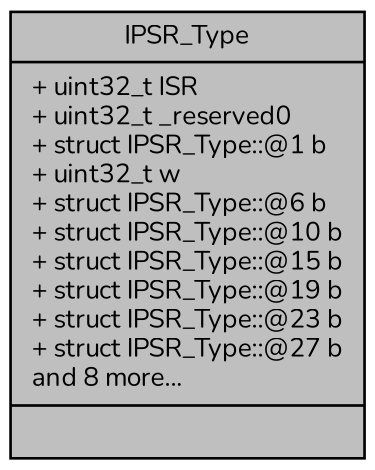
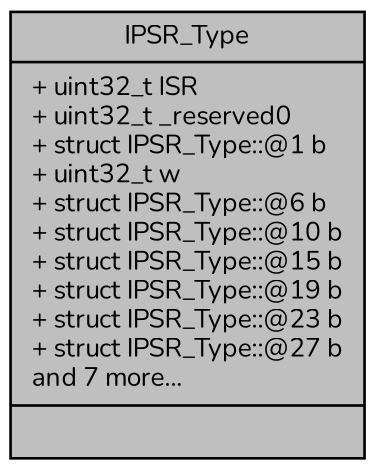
  digraph {
    fontname=Nunito
-   n1 [color=black fillcolor=grey75 fontcolor=black fontname=Nunito fontsize=10 height=0.2 label="{IPSR_Type\n|+ uint32_t ISR\l+ uint32_t _reserved0\l+ struct IPSR_Type::@1 b\l+ uint32_t w\l+ struct IPSR_Type::@6 b\l+ struct IPSR_Type::@10 b\l+ struct IPSR_Type::@15 b\l+ struct IPSR_Type::@19 b\l+ struct IPSR_Type::@23 b\l+ struct IPSR_Type::@27 b\land 8 more...\l|}" shape=record style=filled width=0.4]
+   n1 [color=black fillcolor=grey75 fontcolor=black fontname=Nunito fontsize=10 height=0.2 label="{IPSR_Type\n|+ uint32_t ISR\l+ uint32_t _reserved0\l+ struct IPSR_Type::@1 b\l+ uint32_t w\l+ struct IPSR_Type::@6 b\l+ struct IPSR_Type::@10 b\l+ struct IPSR_Type::@15 b\l+ struct IPSR_Type::@19 b\l+ struct IPSR_Type::@23 b\l+ struct IPSR_Type::@27 b\land 7 more...\l|}" shape=record style=filled width=0.4]
  }
